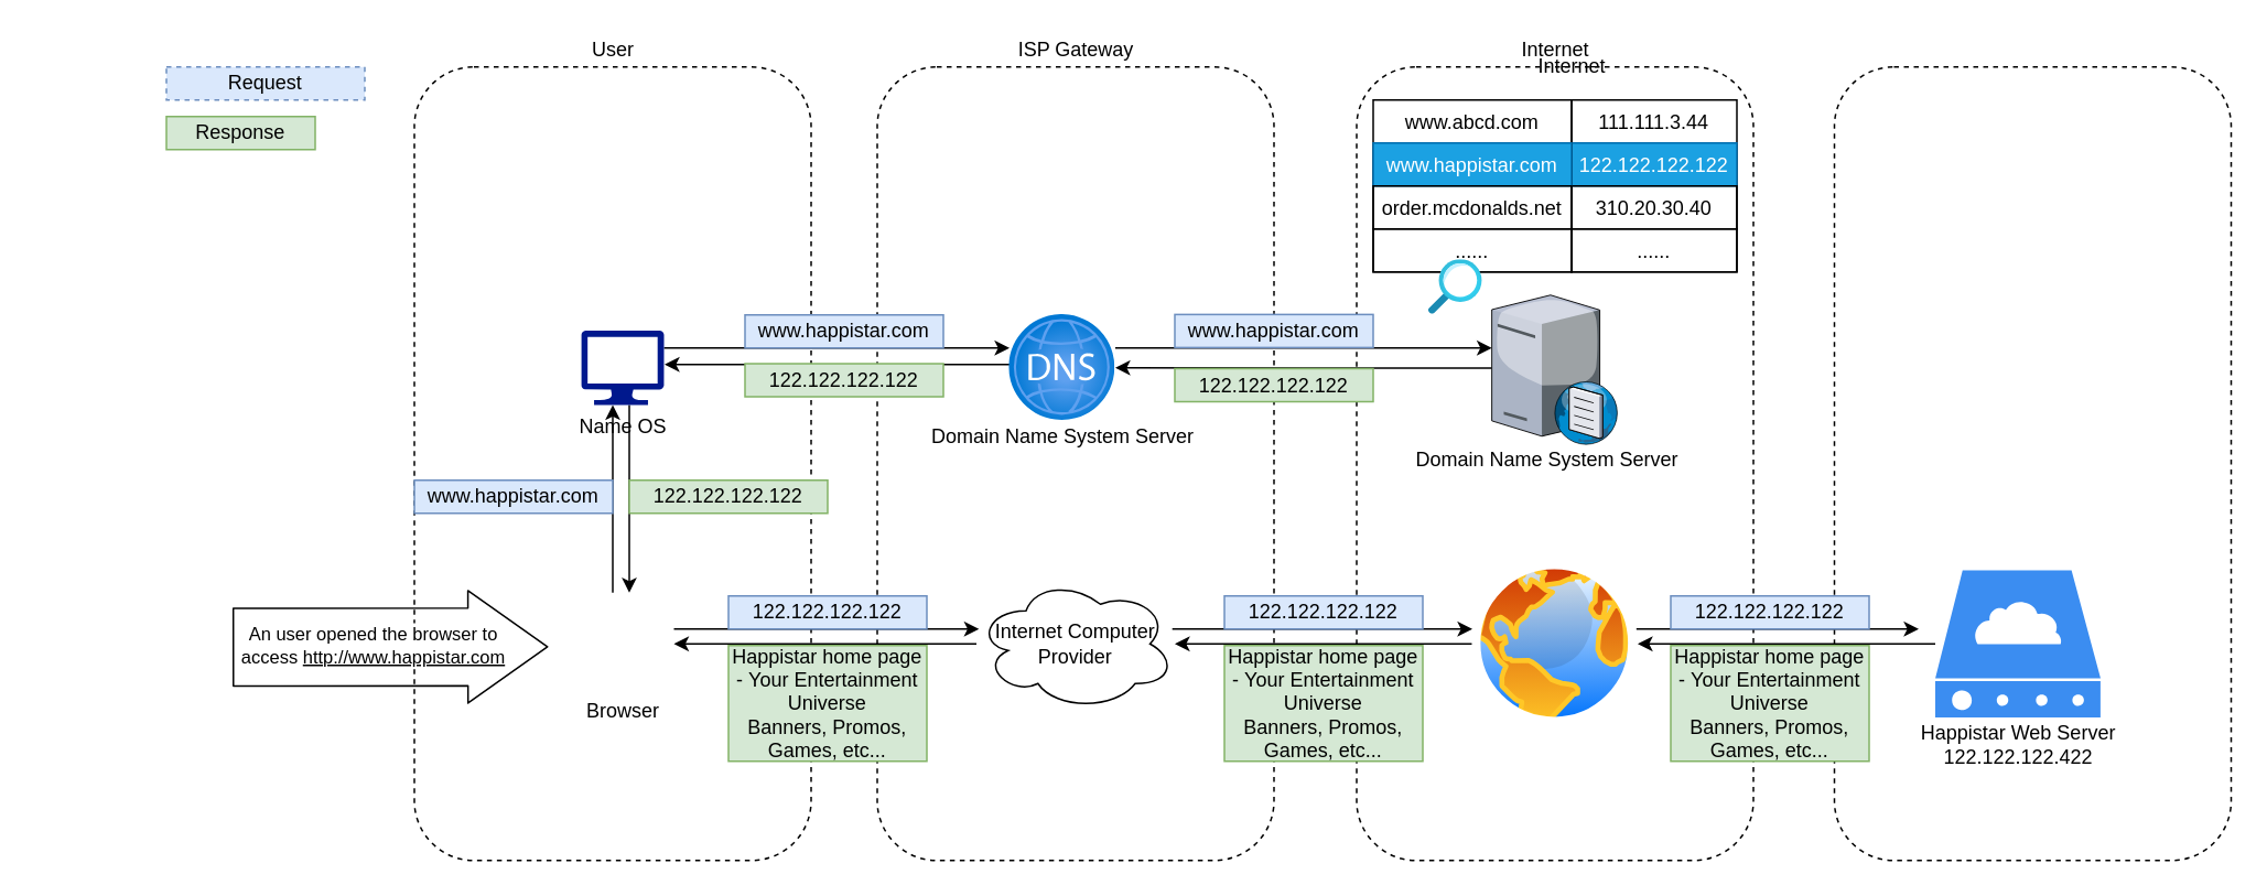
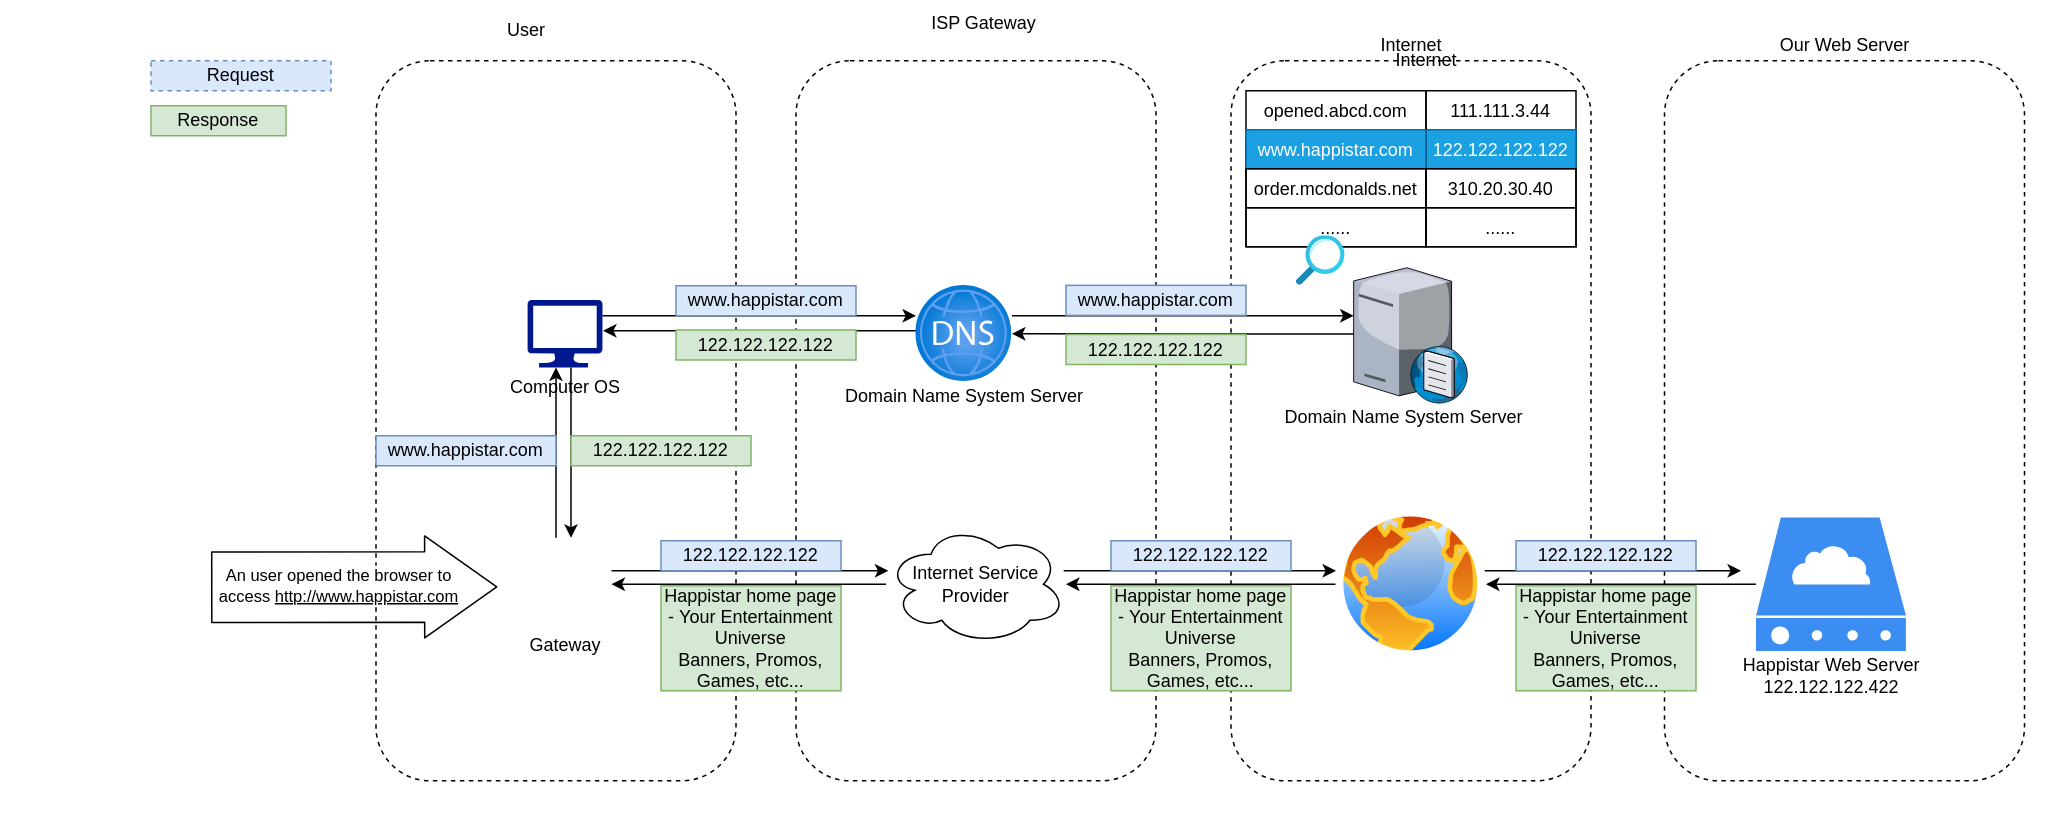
  <mxCell id="0" />
  <mxCell id="1" parent="0" />
  <mxCell id="2" value="" style="rounded=1;whiteSpace=wrap;html=1;strokeColor=#000000;align=center;dashed=1;" vertex="1" parent="1"><mxGeometry x="1109" y="40" width="240" height="480" as="geometry" /></mxCell>
  <mxCell id="3" value="" style="rounded=1;whiteSpace=wrap;html=1;strokeColor=#000000;align=center;dashed=1;" vertex="1" parent="1"><mxGeometry x="820" y="40" width="240" height="480" as="geometry" /></mxCell>
  <mxCell id="4" value="" style="rounded=1;whiteSpace=wrap;html=1;strokeColor=#000000;align=center;dashed=1;" vertex="1" parent="1"><mxGeometry x="530" y="40" width="240" height="480" as="geometry" /></mxCell>
  <mxCell id="5" value="" style="rounded=1;whiteSpace=wrap;html=1;strokeColor=#000000;align=center;dashed=1;" vertex="1" parent="1"><mxGeometry x="250" y="40" width="240" height="480" as="geometry" /></mxCell>
  <mxCell id="6" value="" style="edgeStyle=orthogonalEdgeStyle;rounded=0;orthogonalLoop=1;jettySize=auto;html=1;" edge="1" parent="1" source="8" target="11"><mxGeometry relative="1" as="geometry"><Array as="points"><mxPoint x="370" y="290" /><mxPoint x="370" y="290" /></Array></mxGeometry></mxCell>
  <mxCell id="7" style="edgeStyle=orthogonalEdgeStyle;rounded=0;orthogonalLoop=1;jettySize=auto;html=1;" edge="1" parent="1" source="8" target="16"><mxGeometry relative="1" as="geometry"><Array as="points"><mxPoint x="510" y="380" /><mxPoint x="510" y="380" /></Array></mxGeometry></mxCell>
  <mxCell id="8" value="" style="shape=image;html=1;verticalAlign=top;verticalLabelPosition=bottom;labelBackgroundColor=#ffffff;imageAspect=0;aspect=fixed;image=https://cdn3.iconfinder.com/data/icons/social-network-30/512/social-09-128.png" vertex="1" parent="1"><mxGeometry x="345" y="358" width="62" height="62" as="geometry" /></mxCell>
  <mxCell id="9" value="" style="edgeStyle=orthogonalEdgeStyle;rounded=0;orthogonalLoop=1;jettySize=auto;html=1;" edge="1" parent="1"><mxGeometry relative="1" as="geometry"><mxPoint x="380" y="244.5" as="sourcePoint" /><mxPoint x="380" y="358" as="targetPoint" /><Array as="points"><mxPoint x="380" y="320" /><mxPoint x="380" y="320" /></Array></mxGeometry></mxCell>
  <mxCell id="10" style="edgeStyle=orthogonalEdgeStyle;rounded=0;orthogonalLoop=1;jettySize=auto;html=1;" edge="1" parent="1" source="11" target="19"><mxGeometry relative="1" as="geometry"><Array as="points"><mxPoint x="540" y="210" /><mxPoint x="540" y="210" /></Array></mxGeometry></mxCell>
  <mxCell id="11" value="" style="aspect=fixed;pointerEvents=1;shadow=0;dashed=0;html=1;strokeColor=none;labelPosition=center;verticalLabelPosition=bottom;verticalAlign=top;align=center;fillColor=#00188D;shape=mxgraph.azure.computer" vertex="1" parent="1"><mxGeometry x="351" y="199.5" width="50" height="45" as="geometry" /></mxCell>
  <mxCell id="12" style="edgeStyle=orthogonalEdgeStyle;rounded=0;orthogonalLoop=1;jettySize=auto;html=1;" edge="1" parent="1" source="13" target="19"><mxGeometry relative="1" as="geometry" /></mxCell>
  <mxCell id="13" value="" style="verticalLabelPosition=bottom;aspect=fixed;html=1;verticalAlign=top;strokeColor=none;align=center;outlineConnect=0;shape=mxgraph.citrix.dns_server;" vertex="1" parent="1"><mxGeometry x="901.75" y="175.75" width="76.5" height="92.5" as="geometry" /></mxCell>
  <mxCell id="14" style="edgeStyle=orthogonalEdgeStyle;rounded=0;orthogonalLoop=1;jettySize=auto;html=1;" edge="1" parent="1" source="16"><mxGeometry relative="1" as="geometry"><mxPoint x="890" y="380" as="targetPoint" /><Array as="points"><mxPoint x="890" y="380" /></Array></mxGeometry></mxCell>
  <mxCell id="15" style="edgeStyle=orthogonalEdgeStyle;rounded=0;orthogonalLoop=1;jettySize=auto;html=1;" edge="1" parent="1" source="16" target="8"><mxGeometry relative="1" as="geometry" /></mxCell>
- <mxCell id="16" value="Internet Computer Provider" style="ellipse;shape=cloud;whiteSpace=wrap;html=1;" vertex="1" parent="1"><mxGeometry x="590" y="349" width="120" height="80" as="geometry" /></mxCell>
+ <mxCell id="16" value="Internet Service Provider" style="ellipse;shape=cloud;whiteSpace=wrap;html=1;" vertex="1" parent="1"><mxGeometry x="590" y="349" width="120" height="80" as="geometry" /></mxCell>
  <mxCell id="17" style="edgeStyle=orthogonalEdgeStyle;rounded=0;orthogonalLoop=1;jettySize=auto;html=1;entryX=1.007;entryY=0.456;entryDx=0;entryDy=0;entryPerimeter=0;" edge="1" parent="1" source="19" target="11"><mxGeometry relative="1" as="geometry"><mxPoint x="410" y="222" as="targetPoint" /><Array as="points"><mxPoint x="530" y="220" /><mxPoint x="530" y="220" /></Array></mxGeometry></mxCell>
  <mxCell id="18" style="edgeStyle=orthogonalEdgeStyle;rounded=0;orthogonalLoop=1;jettySize=auto;html=1;" edge="1" parent="1" source="19" target="13"><mxGeometry relative="1" as="geometry"><Array as="points"><mxPoint x="700" y="210" /><mxPoint x="700" y="210" /></Array></mxGeometry></mxCell>
  <mxCell id="19" value="" style="aspect=fixed;html=1;points=[];align=center;image;fontSize=12;image=img/lib/azure2/networking/DNS_Zones.svg;" vertex="1" parent="1"><mxGeometry x="610" y="190" width="64" height="64" as="geometry" /></mxCell>
  <mxCell id="20" style="edgeStyle=orthogonalEdgeStyle;rounded=0;orthogonalLoop=1;jettySize=auto;html=1;" edge="1" parent="1" source="22"><mxGeometry relative="1" as="geometry"><mxPoint x="1160" y="380" as="targetPoint" /><Array as="points"><mxPoint x="1050" y="380" /><mxPoint x="1050" y="380" /></Array></mxGeometry></mxCell>
  <mxCell id="21" style="edgeStyle=orthogonalEdgeStyle;rounded=0;orthogonalLoop=1;jettySize=auto;html=1;" edge="1" parent="1" source="22" target="16"><mxGeometry relative="1" as="geometry" /></mxCell>
  <mxCell id="22" value="" style="aspect=fixed;perimeter=ellipsePerimeter;html=1;align=center;shadow=0;dashed=0;spacingTop=3;image;image=img/lib/active_directory/internet_globe.svg;" vertex="1" parent="1"><mxGeometry x="890" y="339" width="100" height="100" as="geometry" /></mxCell>
  <mxCell id="23" style="edgeStyle=orthogonalEdgeStyle;rounded=0;orthogonalLoop=1;jettySize=auto;html=1;entryX=1;entryY=0.5;entryDx=0;entryDy=0;" edge="1" parent="1" source="24" target="22"><mxGeometry relative="1" as="geometry" /></mxCell>
  <mxCell id="24" value="" style="html=1;aspect=fixed;strokeColor=none;shadow=0;align=center;verticalAlign=top;fillColor=#3B8DF1;shape=mxgraph.gcp2.cloud_server" vertex="1" parent="1"><mxGeometry x="1170" y="344.5" width="100" height="89" as="geometry" /></mxCell>
  <mxCell id="25" value="www.happistar.com" style="whiteSpace=wrap;html=1;fillColor=#dae8fc;strokeColor=#6c8ebf;" vertex="1" parent="1"><mxGeometry x="250" y="290" width="120" height="20" as="geometry" /></mxCell>
  <mxCell id="26" value="www.happistar.com" style="whiteSpace=wrap;html=1;fillColor=#dae8fc;strokeColor=#6c8ebf;" vertex="1" parent="1"><mxGeometry x="450" y="190" width="120" height="20" as="geometry" /></mxCell>
  <mxCell id="27" value="www.happistar.com" style="whiteSpace=wrap;html=1;fillColor=#dae8fc;strokeColor=#6c8ebf;" vertex="1" parent="1"><mxGeometry x="710" y="189.75" width="120" height="20" as="geometry" /></mxCell>
  <mxCell id="28" value="&lt;span&gt;122.122.122.122&lt;/span&gt;" style="whiteSpace=wrap;html=1;fillColor=#d5e8d4;strokeColor=#82b366;" vertex="1" parent="1"><mxGeometry x="710" y="222.5" width="120" height="20" as="geometry" /></mxCell>
  <mxCell id="29" value="&lt;span&gt;122.122.122.122&lt;/span&gt;" style="whiteSpace=wrap;html=1;fillColor=#d5e8d4;strokeColor=#82b366;" vertex="1" parent="1"><mxGeometry x="450" y="219.5" width="120" height="20" as="geometry" /></mxCell>
  <mxCell id="30" value="&lt;span&gt;122.122.122.122&lt;/span&gt;" style="whiteSpace=wrap;html=1;fillColor=#d5e8d4;strokeColor=#82b366;" vertex="1" parent="1"><mxGeometry x="380" y="290" width="120" height="20" as="geometry" /></mxCell>
  <mxCell id="31" value="122.122.122.122" style="whiteSpace=wrap;html=1;fillColor=#dae8fc;strokeColor=#6c8ebf;" vertex="1" parent="1"><mxGeometry x="440" y="360" width="120" height="20" as="geometry" /></mxCell>
  <mxCell id="32" value="122.122.122.122" style="whiteSpace=wrap;html=1;fillColor=#dae8fc;strokeColor=#6c8ebf;" vertex="1" parent="1"><mxGeometry x="740" y="360" width="120" height="20" as="geometry" /></mxCell>
  <mxCell id="33" value="122.122.122.122" style="whiteSpace=wrap;html=1;fillColor=#dae8fc;strokeColor=#6c8ebf;" vertex="1" parent="1"><mxGeometry x="1010" y="360" width="120" height="20" as="geometry" /></mxCell>
  <mxCell id="34" value="111.111.3.44" style="swimlane;fontStyle=0;childLayout=stackLayout;horizontal=1;startSize=26;fillColor=none;horizontalStack=0;resizeParent=1;resizeParentMax=0;resizeLast=0;collapsible=1;marginBottom=0;strokeColor=#000000;verticalAlign=middle;align=center;" vertex="1" parent="1"><mxGeometry x="950" y="60" width="100" height="104" as="geometry" /></mxCell>
  <mxCell id="35" value="122.122.122.122" style="text;fillColor=#1ba1e2;align=center;verticalAlign=middle;spacingLeft=4;spacingRight=4;overflow=hidden;rotatable=0;points=[[0,0.5],[1,0.5]];portConstraint=eastwest;strokeColor=#006EAF;fontColor=#ffffff;" vertex="1" parent="34"><mxGeometry y="26" width="100" height="26" as="geometry" /></mxCell>
  <mxCell id="36" value="310.20.30.40" style="text;fillColor=none;align=center;verticalAlign=middle;spacingLeft=4;spacingRight=4;overflow=hidden;rotatable=0;points=[[0,0.5],[1,0.5]];portConstraint=eastwest;strokeColor=#000000;" vertex="1" parent="34"><mxGeometry y="52" width="100" height="26" as="geometry" /></mxCell>
  <mxCell id="37" value="......" style="text;fillColor=none;align=center;verticalAlign=middle;spacingLeft=4;spacingRight=4;overflow=hidden;rotatable=0;points=[[0,0.5],[1,0.5]];portConstraint=eastwest;strokeColor=#000000;" vertex="1" parent="34"><mxGeometry y="78" width="100" height="26" as="geometry" /></mxCell>
- <mxCell id="38" value="www.abcd.com" style="swimlane;fontStyle=0;childLayout=stackLayout;horizontal=1;startSize=26;fillColor=none;horizontalStack=0;resizeParent=1;resizeParentMax=0;resizeLast=0;collapsible=1;marginBottom=0;strokeColor=#000000;verticalAlign=middle;align=center;" vertex="1" parent="1"><mxGeometry x="830" y="60" width="120" height="104" as="geometry" /></mxCell>
+ <mxCell id="38" value="opened.abcd.com" style="swimlane;fontStyle=0;childLayout=stackLayout;horizontal=1;startSize=26;fillColor=none;horizontalStack=0;resizeParent=1;resizeParentMax=0;resizeLast=0;collapsible=1;marginBottom=0;strokeColor=#000000;verticalAlign=middle;align=center;" vertex="1" parent="1"><mxGeometry x="830" y="60" width="120" height="104" as="geometry" /></mxCell>
  <mxCell id="39" value="www.happistar.com" style="text;fillColor=#1ba1e2;align=center;verticalAlign=top;spacingLeft=4;spacingRight=4;overflow=hidden;rotatable=0;points=[[0,0.5],[1,0.5]];portConstraint=eastwest;strokeColor=#006EAF;fontColor=#ffffff;" vertex="1" parent="38"><mxGeometry y="26" width="120" height="26" as="geometry" /></mxCell>
  <mxCell id="40" value="order.mcdonalds.net" style="text;fillColor=none;align=center;verticalAlign=middle;spacingLeft=4;spacingRight=4;overflow=hidden;rotatable=0;points=[[0,0.5],[1,0.5]];portConstraint=eastwest;strokeColor=#000000;" vertex="1" parent="38"><mxGeometry y="52" width="120" height="26" as="geometry" /></mxCell>
  <mxCell id="41" value="......" style="text;fillColor=none;align=center;verticalAlign=top;spacingLeft=4;spacingRight=4;overflow=hidden;rotatable=0;points=[[0,0.5],[1,0.5]];portConstraint=eastwest;strokeColor=#000000;" vertex="1" parent="38"><mxGeometry y="78" width="120" height="26" as="geometry" /></mxCell>
  <mxCell id="42" value="Happistar home page -&amp;nbsp;Your Entertainment Universe&lt;br&gt;Banners, Promos, Games, etc..." style="rounded=0;whiteSpace=wrap;html=1;strokeColor=#82b366;align=center;fillColor=#d5e8d4;" vertex="1" parent="1"><mxGeometry x="1010" y="390" width="120" height="70" as="geometry" /></mxCell>
  <mxCell id="43" value="Happistar home page -&amp;nbsp;Your Entertainment Universe&lt;br&gt;Banners, Promos, Games, etc..." style="rounded=0;whiteSpace=wrap;html=1;strokeColor=#82b366;align=center;fillColor=#d5e8d4;" vertex="1" parent="1"><mxGeometry x="740" y="390" width="120" height="70" as="geometry" /></mxCell>
  <mxCell id="44" value="Happistar home page -&amp;nbsp;Your Entertainment Universe&lt;br&gt;Banners, Promos, Games, etc..." style="rounded=0;whiteSpace=wrap;html=1;strokeColor=#82b366;align=center;fillColor=#d5e8d4;" vertex="1" parent="1"><mxGeometry x="440" y="390" width="120" height="70" as="geometry" /></mxCell>
  <mxCell id="45" value="" style="aspect=fixed;html=1;points=[];align=center;image;fontSize=12;image=img/lib/azure2/general/Search.svg;strokeColor=#000000;" vertex="1" parent="1"><mxGeometry x="830" y="156.75" width="100" height="33" as="geometry" /></mxCell>
- <mxCell id="46" value="User" style="text;html=1;align=center;verticalAlign=middle;resizable=0;points=[];autosize=1;" vertex="1" parent="1"><mxGeometry x="350" y="20" width="40" height="20" as="geometry" /></mxCell>
- <mxCell id="47" value="ISP Gateway" style="text;html=1;align=center;verticalAlign=middle;resizable=0;points=[];autosize=1;" vertex="1" parent="1"><mxGeometry x="605" y="20" width="90" height="20" as="geometry" /></mxCell>
+ <mxCell id="46" value="User" style="text;html=1;align=center;verticalAlign=middle;resizable=0;points=[];autosize=1;" vertex="1" parent="1"><mxGeometry x="330" y="10" width="40" height="20" as="geometry" /></mxCell>
+ <mxCell id="47" value="ISP Gateway" style="text;html=1;align=center;verticalAlign=middle;resizable=0;points=[];autosize=1;" vertex="1" parent="1"><mxGeometry x="610" y="5" width="90" height="20" as="geometry" /></mxCell>
  <mxCell id="48" value="Internet" style="text;html=1;align=center;verticalAlign=middle;resizable=0;points=[];autosize=1;" vertex="1" parent="1"><mxGeometry x="910" y="20" width="60" height="20" as="geometry" /></mxCell>
+ <mxCell id="49" value="Our Web Server" style="text;html=1;align=center;verticalAlign=middle;resizable=0;points=[];autosize=1;" vertex="1" parent="1"><mxGeometry x="1179" y="20" width="100" height="20" as="geometry" /></mxCell>
  <mxCell id="50" value="Request" style="whiteSpace=wrap;html=1;strokeColor=#6c8ebf;align=center;fillColor=#dae8fc;dashed=1;" vertex="1" parent="1"><mxGeometry x="100" y="40" width="120" height="20" as="geometry" /></mxCell>
  <mxCell id="51" value="Response" style="whiteSpace=wrap;html=1;strokeColor=#82b366;align=center;fillColor=#d5e8d4;" vertex="1" parent="1"><mxGeometry x="100" y="70" width="90" height="20" as="geometry" /></mxCell>
- <mxCell id="52" value="Browser" style="text;html=1;align=center;verticalAlign=middle;resizable=0;points=[];autosize=1;" vertex="1" parent="1"><mxGeometry x="346" y="420" width="60" height="20" as="geometry" /></mxCell>
- <mxCell id="53" value="Name OS" style="text;html=1;align=center;verticalAlign=middle;resizable=0;points=[];autosize=1;" vertex="1" parent="1"><mxGeometry x="331" y="248" width="90" height="20" as="geometry" /></mxCell>
+ <mxCell id="52" value="Gateway" style="text;html=1;align=center;verticalAlign=middle;resizable=0;points=[];autosize=1;" vertex="1" parent="1"><mxGeometry x="346" y="420" width="60" height="20" as="geometry" /></mxCell>
+ <mxCell id="53" value="Computer OS" style="text;html=1;align=center;verticalAlign=middle;resizable=0;points=[];autosize=1;" vertex="1" parent="1"><mxGeometry x="331" y="248" width="90" height="20" as="geometry" /></mxCell>
  <mxCell id="54" value="Domain Name System Server" style="text;html=1;align=center;verticalAlign=middle;resizable=0;points=[];autosize=1;" vertex="1" parent="1"><mxGeometry x="557" y="254" width="170" height="20" as="geometry" /></mxCell>
  <mxCell id="55" value="Domain Name System Server" style="text;html=1;align=center;verticalAlign=middle;resizable=0;points=[];autosize=1;" vertex="1" parent="1"><mxGeometry x="850" y="268.25" width="170" height="20" as="geometry" /></mxCell>
  <mxCell id="56" value="Internet" style="text;html=1;align=center;verticalAlign=middle;resizable=0;points=[];autosize=1;" vertex="1" parent="1"><mxGeometry x="920" y="30" width="60" height="20" as="geometry" /></mxCell>
  <mxCell id="57" value="Happistar Web Server&lt;br&gt;122.122.122.422" style="text;html=1;align=center;verticalAlign=middle;resizable=0;points=[];autosize=1;" vertex="1" parent="1"><mxGeometry x="1155" y="435" width="130" height="30" as="geometry" /></mxCell>
  <mxCell id="58" value="" style="shape=image;html=1;verticalAlign=top;verticalLabelPosition=bottom;labelBackgroundColor=#ffffff;imageAspect=0;aspect=fixed;image=https://cdn4.iconfinder.com/data/icons/small-n-flat/24/user-128.png;strokeColor=#000000;align=center;" vertex="1" parent="1"><mxGeometry x="20" y="325" width="128" height="128" as="geometry" /></mxCell>
  <mxCell id="59" value="" style="shape=flexArrow;endArrow=classic;html=1;width=47;endSize=15.69;" edge="1" parent="1"><mxGeometry width="50" height="50" relative="1" as="geometry"><mxPoint x="140" y="391" as="sourcePoint" /><mxPoint x="331" y="390.75" as="targetPoint" /></mxGeometry></mxCell>
  <mxCell id="60" value="An user opened the browser to&lt;br&gt;access &lt;u&gt;http://www.happistar.com&lt;/u&gt;" style="edgeLabel;html=1;align=center;verticalAlign=middle;resizable=0;points=[];" vertex="1" connectable="0" parent="59"><mxGeometry x="-0.278" y="-3" relative="1" as="geometry"><mxPoint x="15.01" y="-4.43" as="offset" /></mxGeometry></mxCell>
